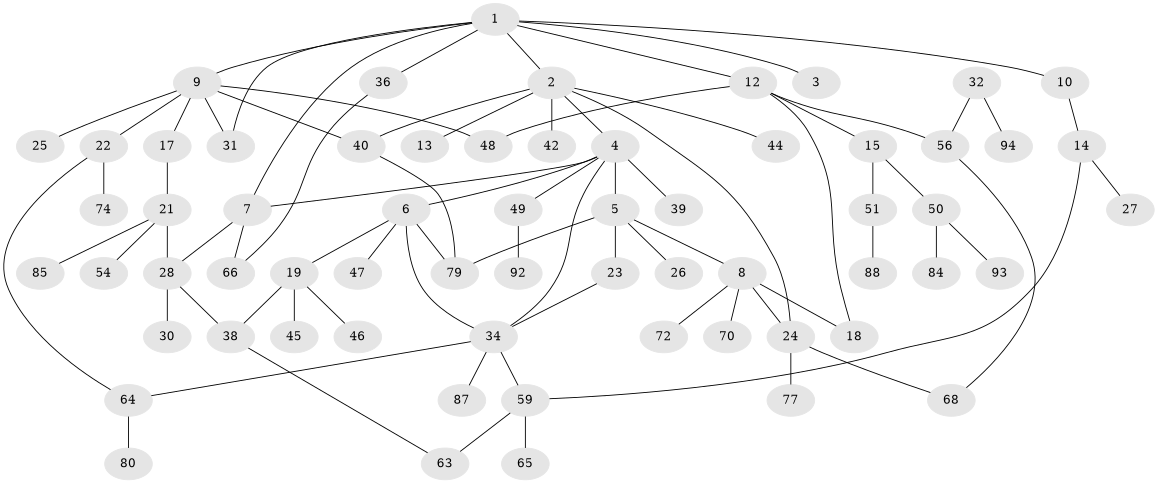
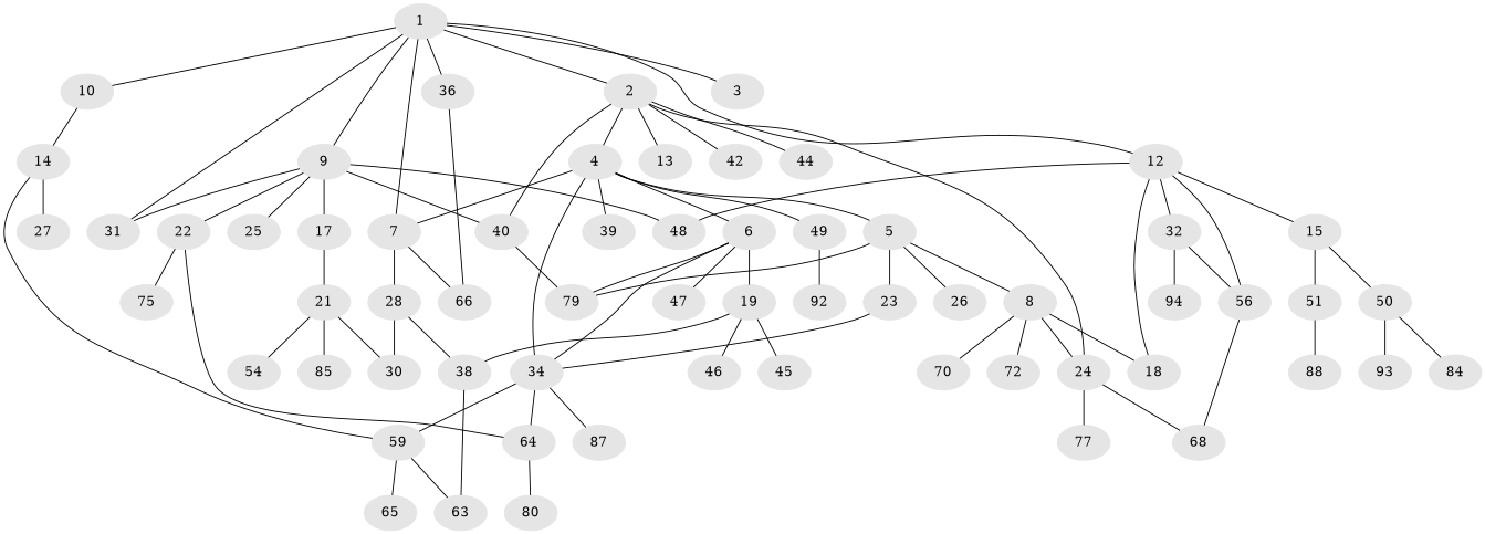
  graph {
    node [color=gray90 style=filled]
    1 [super="+52"]
    2 [super="+29"]
    3
    7 [super="+91"]
    9 [super="+11"]
    10
    12 [super="+71"]
    31
    36
    4 [super="+16"]
    13
    24 [super="+67"]
    40 [super="+43"]
    42
    44
    28 [super="+33"]
    66 [super="+83"]
    17
    22 [super="+63"]
    25
    48 [super="+75"]
    14 [super="+35"]
    18
    15 [super="+60"]
    32 [super="+81"]
    56 [super="+61"]
    5 [super="+57"]
    6 [super="+41"]
    34 [super="+89"]
    39
    49 [super="+78"]
    77
    68
    79 [super="+90"]
    8 [super="+20"]
    23 [super="+53"]
    26
    19
    47
    59 [super="+62"]
    64 [super="+73"]
    87
    92
    70
    72
    38 [super="+82"]
    45 [super="+76"]
    46 [super="+55"]
    30
    21 [super="+37"]
-   74
+   74 [label=75]
    27
    50 [super="+58"]
    51
    94
    n56 [label=63]
    65
    84
    93
    88
    54
    85
    80
    1 -- 2
    1 -- 3
    1 -- 7
    1 -- 9
    1 -- 10
    1 -- 12
    1 -- 31
    1 -- 36
    2 -- 4
    2 -- 13
    2 -- 24
    2 -- 40
    2 -- 42
    2 -- 44
    7 -- 28
    7 -- 66
    9 -- 31
    9 -- 40
    9 -- 17
    9 -- 22
    9 -- 25
    9 -- 48
    10 -- 14
    12 -- 48
    12 -- 18
    12 -- 15
+   12 -- 32
    12 -- 56
    36 -- 66
    4 -- 7
    4 -- 5
    4 -- 6
    4 -- 34
    4 -- 39
    4 -- 49
    24 -- 77
    24 -- 68
    40 -- 79
    28 -- 38
    28 -- 30
    17 -- 21
    22 -- 64
    22 -- 74
    14 -- 59
    14 -- 27
    15 -- 50
    15 -- 51
    32 -- 56
    32 -- 94
    56 -- 68
    5 -- 79
    5 -- 8
    5 -- 23
    5 -- 26
    6 -- 34
    6 -- 79
    6 -- 19
    6 -- 47
    34 -- 59
    34 -- 64
    34 -- 87
    49 -- 92
    8 -- 24
    8 -- 18
    8 -- 70
    8 -- 72
    23 -- 34
    19 -- 38
    19 -- 45
    19 -- 46
    59 -- n56
    59 -- 65
    64 -- 80
    38 -- n56
-   21 -- 28
+   21 -- 30
    21 -- 54
    21 -- 85
    50 -- 84
    50 -- 93
    51 -- 88
  }
